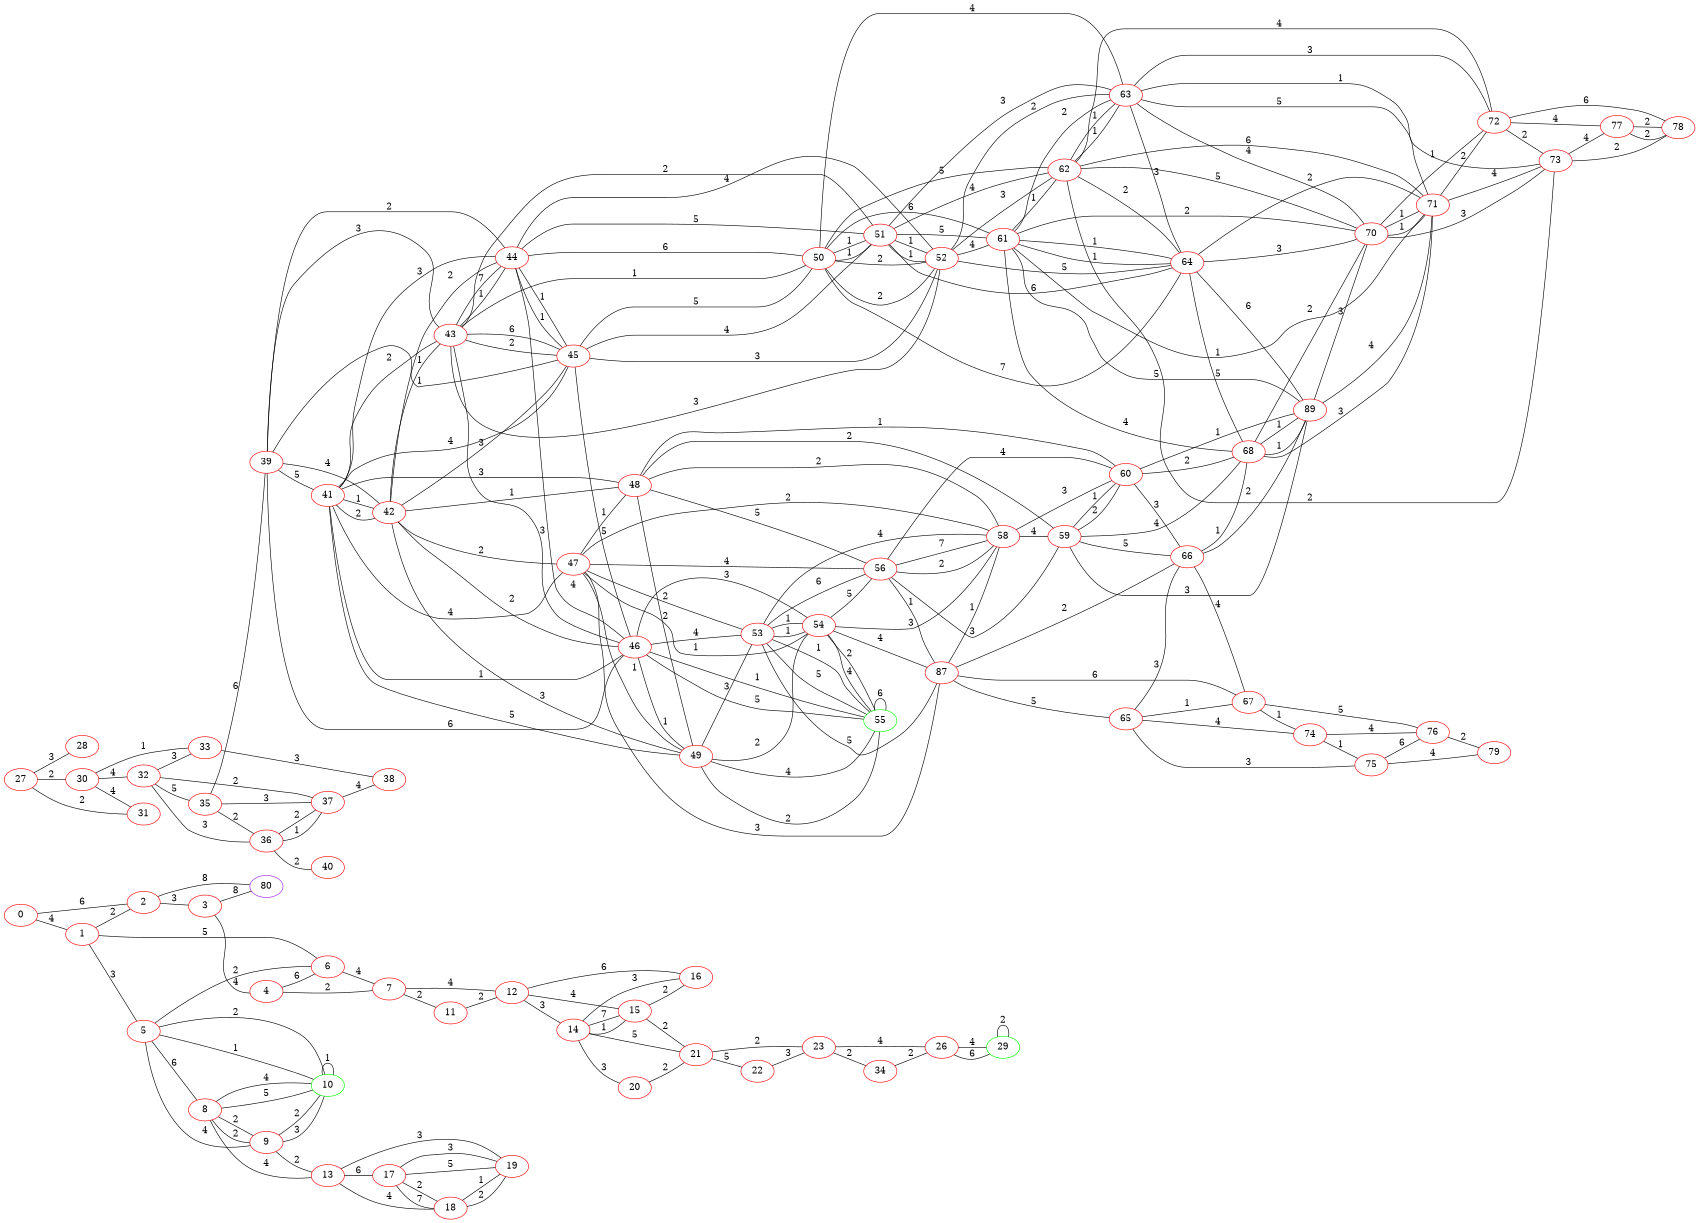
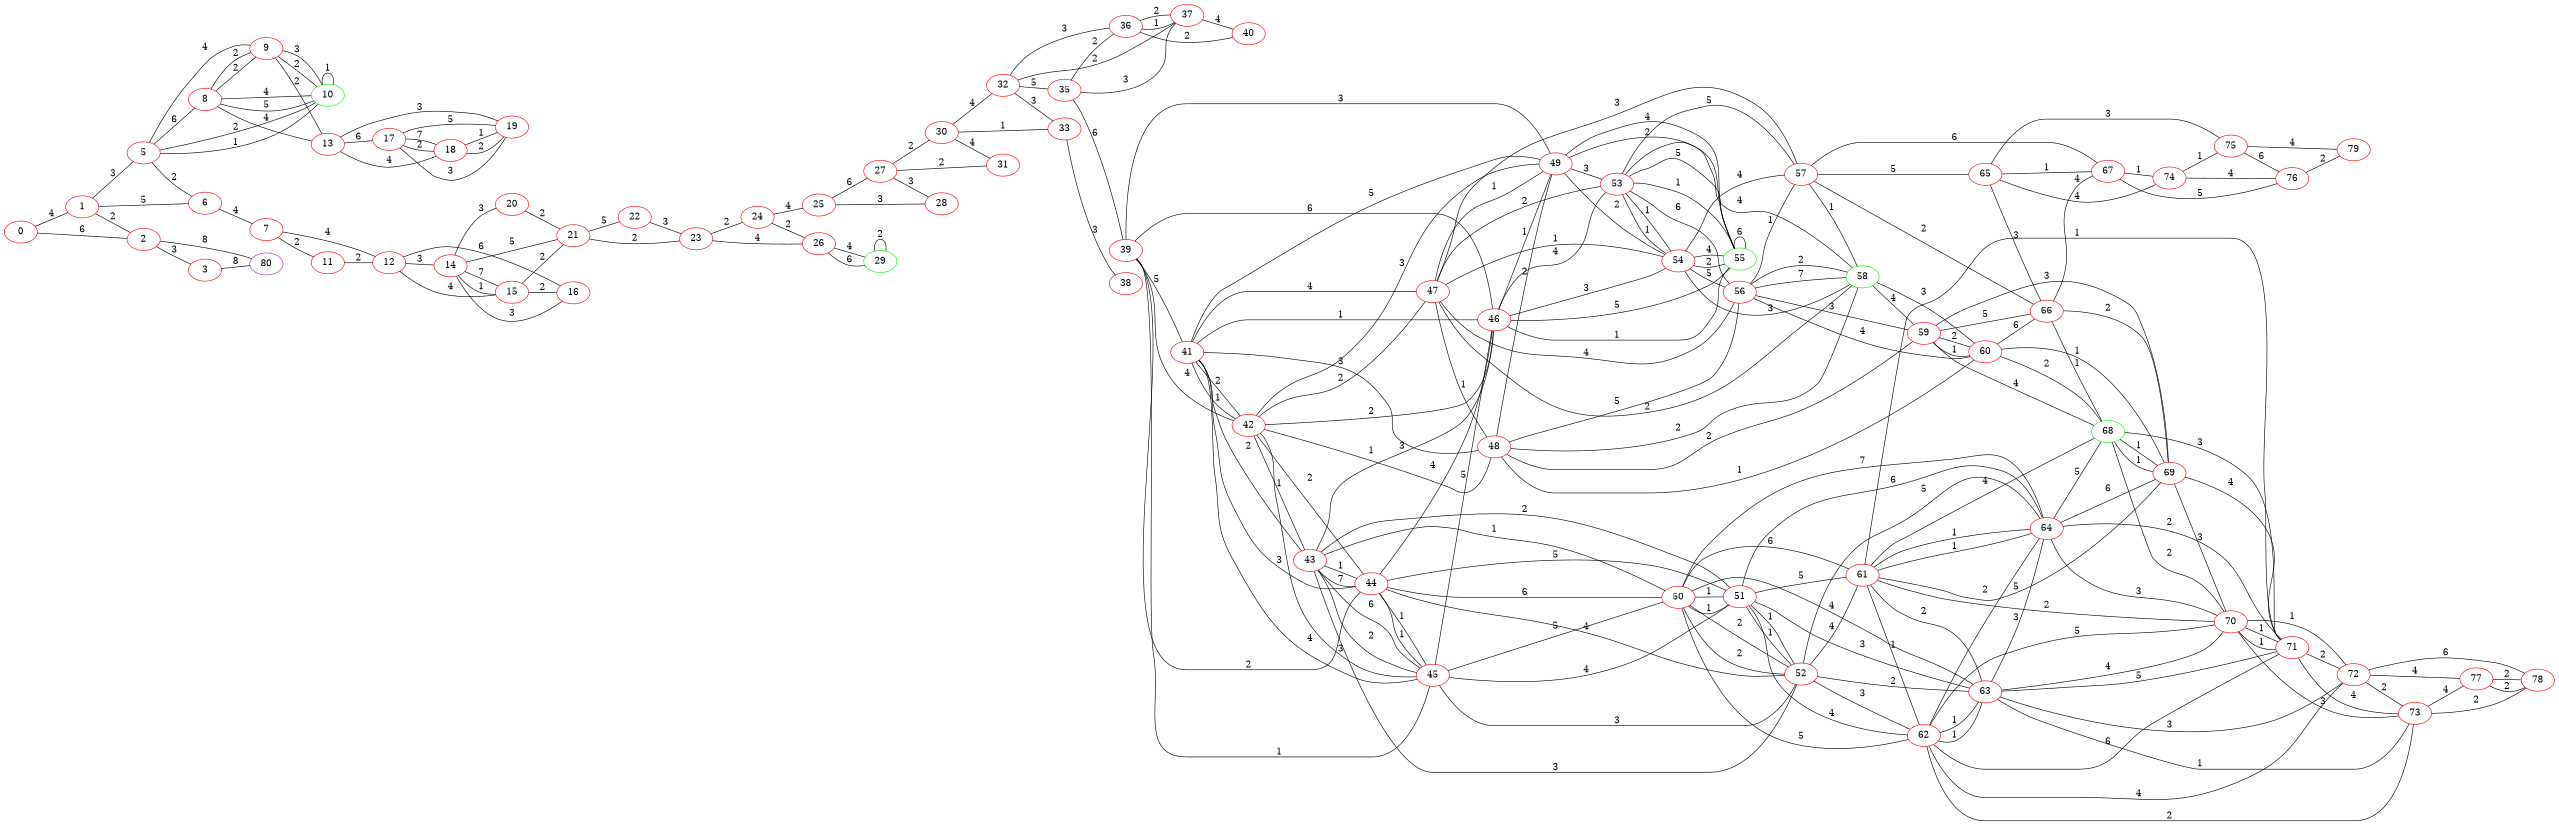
  graph {
    rankdir=LR
    node [color=red weight=1]
    0
    1
    2
    5
    6
    3
    80 [color=purple weight=4]
    8
    9
    10 [color=green weight=2]
    7
-   4
    11
    12
    13
    14
    15
    16
    17
    18
    19
    20
    21
    22
    23
-   24 [label=34]
+   24
    26
+   25
    29 [color=green weight=2]
    27
    28
    30
    31
    32
    33
    35
    36
    37
    38
    39
    40
    41
    42
    43
    44
    45
    46
    47
    48
    49
    50
    51
    52
    53
    54
    55 [color=green weight=2]
    56
-   57 [label=87]
-   58
+   57
+   58 [color=green]
    59
    60
    61
    62
    63
    64
    65
    66
    67
-   68
-   69 [label=89]
+   68 [color=green]
+   69
    70
    71
    72
    73
    74
    75
    76
    77
    78
    79
    0 -- 1 [label=4]
    0 -- 2 [label=6]
    1 -- 2 [label=2]
    1 -- 5 [label=3]
    1 -- 6 [label=5]
    2 -- 3 [label=3]
    2 -- 80 [label=8]
    5 -- 6 [label=2]
    5 -- 8 [label=6]
    5 -- 9 [label=4]
    5 -- 10 [label=2]
    5 -- 10 [label=1]
    6 -- 7 [label=4]
    3 -- 80 [label=8]
-   3 -- 4 [label=4]
    8 -- 9 [label=2]
    8 -- 9 [label=2]
    8 -- 10 [label=4]
    8 -- 10 [label=5]
    8 -- 13 [label=4]
    9 -- 10 [label=2]
    9 -- 10 [label=3]
    9 -- 13 [label=2]
    10 -- 10 [label=1]
    7 -- 11 [label=2]
    7 -- 12 [label=4]
-   4 -- 6 [label=6]
-   4 -- 7 [label=2]
    11 -- 12 [label=2]
    12 -- 14 [label=3]
    12 -- 15 [label=4]
    12 -- 16 [label=6]
    13 -- 17 [label=6]
    13 -- 18 [label=4]
    13 -- 19 [label=3]
    14 -- 15 [label=7]
    14 -- 15 [label=1]
    14 -- 16 [label=3]
    14 -- 20 [label=3]
    14 -- 21 [label=5]
    15 -- 16 [label=2]
    15 -- 21 [label=2]
    17 -- 18 [label=2]
    17 -- 18 [label=7]
    17 -- 19 [label=3]
    17 -- 19 [label=5]
    18 -- 19 [label=1]
    18 -- 19 [label=2]
    20 -- 21 [label=2]
    21 -- 22 [label=5]
    21 -- 23 [label=2]
    22 -- 23 [label=3]
    23 -- 24 [label=2]
    23 -- 26 [label=4]
    24 -- 26 [label=2]
+   24 -- 25 [label=4]
    26 -- 29 [label=4]
    26 -- 29 [label=6]
+   25 -- 27 [label=6]
+   25 -- 28 [label=3]
    29 -- 29 [label=2]
    27 -- 28 [label=3]
    27 -- 30 [label=2]
    27 -- 31 [label=2]
    30 -- 31 [label=4]
    30 -- 32 [label=4]
    30 -- 33 [label=1]
    32 -- 33 [label=3]
    32 -- 35 [label=5]
    32 -- 36 [label=3]
    32 -- 37 [label=2]
    33 -- 38 [label=3]
    35 -- 36 [label=2]
    35 -- 37 [label=3]
    35 -- 39 [label=6]
    36 -- 37 [label=2]
    36 -- 37 [label=1]
    36 -- 40 [label=2]
-   37 -- 38 [label=4]
+   37 -- 40 [label=4]
    39 -- 41 [label=5]
    39 -- 42 [label=4]
-   39 -- 43 [label=3]
+   39 -- 49 [label=3]
    39 -- 44 [label=2]
    39 -- 45 [label=1]
    39 -- 46 [label=6]
    41 -- 42 [label=2]
    41 -- 42 [label=1]
    41 -- 43 [label=2]
    41 -- 44 [label=3]
    41 -- 45 [label=4]
    41 -- 46 [label=1]
    41 -- 47 [label=4]
    41 -- 48 [label=3]
    41 -- 49 [label=5]
    42 -- 43 [label=1]
    42 -- 44 [label=2]
    42 -- 45 [label=3]
    42 -- 46 [label=2]
    42 -- 47 [label=2]
    42 -- 48 [label=1]
    42 -- 49 [label=3]
    43 -- 44 [label=1]
    43 -- 44 [label=7]
    43 -- 45 [label=2]
    43 -- 45 [label=6]
    43 -- 46 [label=3]
    43 -- 50 [label=1]
    43 -- 51 [label=2]
    43 -- 52 [label=3]
    44 -- 45 [label=1]
    44 -- 45 [label=1]
    44 -- 46 [label=4]
    44 -- 50 [label=6]
    44 -- 51 [label=5]
    44 -- 52 [label=4]
    45 -- 46 [label=5]
    45 -- 50 [label=5]
    45 -- 51 [label=4]
    45 -- 52 [label=3]
    46 -- 49 [label=1]
    46 -- 53 [label=4]
    46 -- 54 [label=3]
    46 -- 55 [label=1]
    46 -- 55 [label=5]
    47 -- 48 [label=1]
    47 -- 49 [label=1]
    47 -- 53 [label=2]
    47 -- 54 [label=1]
    47 -- 56 [label=4]
    47 -- 57 [label=3]
    47 -- 58 [label=2]
    48 -- 49 [label=2]
    48 -- 56 [label=5]
    48 -- 58 [label=2]
    48 -- 59 [label=2]
    48 -- 60 [label=1]
    49 -- 53 [label=3]
    49 -- 54 [label=2]
    49 -- 55 [label=2]
    49 -- 55 [label=4]
    50 -- 51 [label=1]
    50 -- 51 [label=1]
    50 -- 52 [label=2]
    50 -- 52 [label=2]
    50 -- 61 [label=6]
    50 -- 62 [label=5]
    50 -- 63 [label=4]
    50 -- 64 [label=7]
    51 -- 52 [label=1]
    51 -- 52 [label=1]
    51 -- 61 [label=5]
    51 -- 62 [label=4]
    51 -- 63 [label=3]
    51 -- 64 [label=6]
    52 -- 61 [label=4]
    52 -- 62 [label=3]
    52 -- 63 [label=2]
    52 -- 64 [label=5]
    53 -- 54 [label=1]
    53 -- 54 [label=1]
    53 -- 55 [label=5]
    53 -- 55 [label=1]
    53 -- 56 [label=6]
    53 -- 57 [label=5]
    53 -- 58 [label=4]
    54 -- 55 [label=4]
    54 -- 55 [label=2]
    54 -- 56 [label=5]
    54 -- 57 [label=4]
    54 -- 58 [label=3]
    55 -- 55 [label=6]
    56 -- 57 [label=1]
    56 -- 58 [label=7]
    56 -- 58 [label=2]
    56 -- 59 [label=3]
    56 -- 60 [label=4]
    57 -- 58 [label=1]
    57 -- 65 [label=5]
    57 -- 66 [label=2]
    57 -- 67 [label=6]
    58 -- 59 [label=4]
    58 -- 60 [label=3]
    59 -- 60 [label=2]
    59 -- 60 [label=1]
    59 -- 66 [label=5]
    59 -- 68 [label=4]
    59 -- 69 [label=3]
-   60 -- 66 [label=3]
+   60 -- 66 [label=6]
    60 -- 68 [label=2]
    60 -- 69 [label=1]
    61 -- 62 [label=1]
    61 -- 63 [label=2]
    61 -- 64 [label=1]
    61 -- 64 [label=1]
    61 -- 68 [label=4]
    61 -- 69 [label=5]
    61 -- 70 [label=2]
    61 -- 71 [label=1]
    62 -- 63 [label=1]
    62 -- 63 [label=1]
    62 -- 64 [label=2]
    62 -- 70 [label=5]
    62 -- 71 [label=6]
    62 -- 72 [label=4]
    62 -- 73 [label=2]
    63 -- 64 [label=3]
    63 -- 70 [label=4]
    63 -- 71 [label=5]
    63 -- 72 [label=3]
    63 -- 73 [label=1]
    64 -- 68 [label=5]
    64 -- 69 [label=6]
    64 -- 70 [label=3]
    64 -- 71 [label=2]
    65 -- 66 [label=3]
    65 -- 67 [label=1]
    65 -- 74 [label=4]
    65 -- 75 [label=3]
    66 -- 67 [label=4]
    66 -- 68 [label=1]
    66 -- 69 [label=2]
    67 -- 74 [label=1]
    67 -- 76 [label=5]
    68 -- 69 [label=1]
    68 -- 69 [label=1]
    68 -- 70 [label=2]
    68 -- 71 [label=3]
    69 -- 70 [label=3]
    69 -- 71 [label=4]
    70 -- 71 [label=1]
    70 -- 71 [label=1]
    70 -- 72 [label=1]
    70 -- 73 [label=3]
    71 -- 72 [label=2]
    71 -- 73 [label=4]
    72 -- 73 [label=2]
    72 -- 77 [label=4]
    72 -- 78 [label=6]
    73 -- 77 [label=4]
    73 -- 78 [label=2]
    74 -- 75 [label=1]
    74 -- 76 [label=4]
    75 -- 76 [label=6]
    75 -- 79 [label=4]
    76 -- 79 [label=2]
    77 -- 78 [label=2]
    77 -- 78 [label=2]
  }
